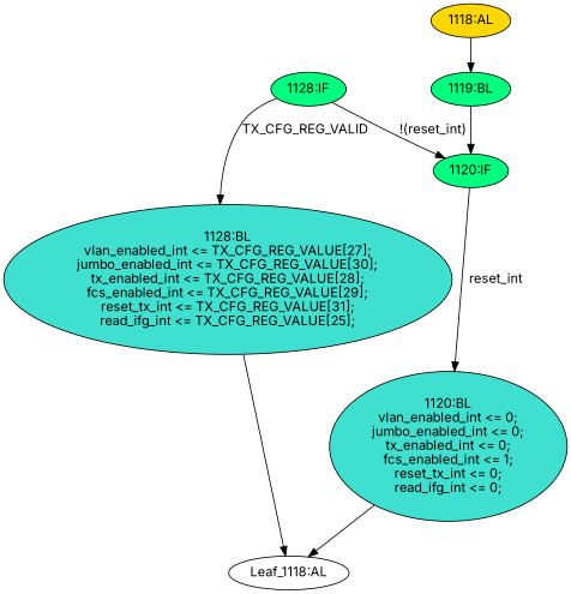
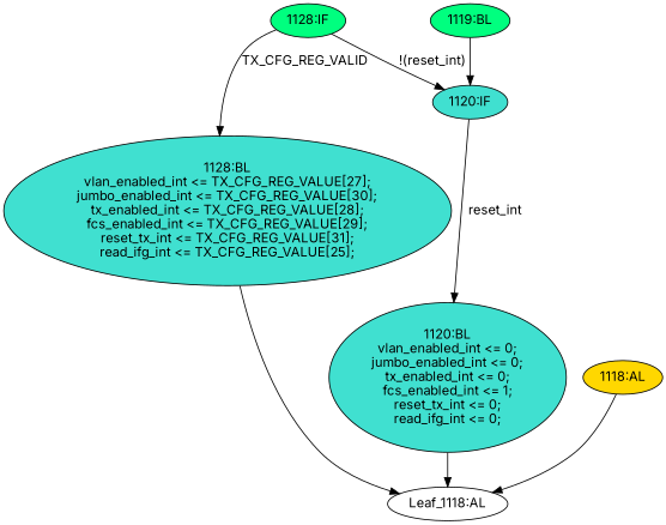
  strict digraph {
    fontname=Inter
    node [fillcolor=springgreen fontname=Inter statements="[]" style=filled typ=Block]
    edge [cond="[]" fontname=Inter lineno=None]
    n1 [ast="<pyverilog.vparser.ast.IfStatement object at 0x7f2e132e96d0>" label="1128:IF" typ=IfStatement]
    n2 [ast="<pyverilog.vparser.ast.Block object at 0x7f2e132e9190>" fillcolor=turquoise label="1128:BL\nvlan_enabled_int <= TX_CFG_REG_VALUE[27];\njumbo_enabled_int <= TX_CFG_REG_VALUE[30];\ntx_enabled_int <= TX_CFG_REG_VALUE[28];\nfcs_enabled_int <= TX_CFG_REG_VALUE[29];\nreset_tx_int <= TX_CFG_REG_VALUE[31];\nread_ifg_int <= TX_CFG_REG_VALUE[25];" statements="[<pyverilog.vparser.ast.NonblockingSubstitution object at 0x7f2e132e9dd0>, <pyverilog.vparser.ast.NonblockingSubstitution object at 0x7f2e12ff0190>, <pyverilog.vparser.ast.NonblockingSubstitution object at 0x7f2e12ff03d0>, <pyverilog.vparser.ast.NonblockingSubstitution object at 0x7f2e12ff0610>, <pyverilog.vparser.ast.NonblockingSubstitution object at 0x7f2e12ff0850>, <pyverilog.vparser.ast.NonblockingSubstitution object at 0x7f2e12ff0a90>]"]
-   n3 [ast="<pyverilog.vparser.ast.IfStatement object at 0x7f2e12ff1710>" label="1120:IF" typ=IfStatement]
+   n3 [ast="<pyverilog.vparser.ast.IfStatement object at 0x7f2e12ff1710>" fillcolor=turquoise label="1120:IF" typ=IfStatement]
    n4 [def_var="['tx_enabled_int', 'jumbo_enabled_int', 'vlan_enabled_int', 'reset_tx_int', 'fcs_enabled_int', 'read_ifg_int']" label="Leaf_1118:AL" fillcolor="" statements="" style="" typ=""]
    n5 [ast="<pyverilog.vparser.ast.Block object at 0x7f2e12ff1690>" fillcolor=turquoise label="1120:BL\nvlan_enabled_int <= 0;\njumbo_enabled_int <= 0;\ntx_enabled_int <= 0;\nfcs_enabled_int <= 1;\nreset_tx_int <= 0;\nread_ifg_int <= 0;" statements="[<pyverilog.vparser.ast.NonblockingSubstitution object at 0x7f2e12ff0d50>, <pyverilog.vparser.ast.NonblockingSubstitution object at 0x7f2e12ff0ed0>, <pyverilog.vparser.ast.NonblockingSubstitution object at 0x7f2e12ff10d0>, <pyverilog.vparser.ast.NonblockingSubstitution object at 0x7f2e12ff1210>, <pyverilog.vparser.ast.NonblockingSubstitution object at 0x7f2e12ff13d0>, <pyverilog.vparser.ast.NonblockingSubstitution object at 0x7f2e12ff1510>]"]
    n6 [ast="<pyverilog.vparser.ast.Block object at 0x7f2e12ff1750>" label="1119:BL"]
    n7 [ast="<pyverilog.vparser.ast.Always object at 0x7f2e12ff17d0>" clk_sens=True fillcolor=gold label="1118:AL" sens="['TX_CLK', 'reset_int']" typ=Always use_var="['reset_int', 'TX_CFG_REG_VALUE', 'TX_CFG_REG_VALID']"]
    n1 -> n2 [cond="['TX_CFG_REG_VALID']" label=TX_CFG_REG_VALID lineno=1128]
    n1 -> n3 [cond="['reset_int']" label="!(reset_int)" lineno=1120]
    n2 -> n4
    n3 -> n5 [cond="['reset_int']" label=reset_int lineno=1120]
    n5 -> n4
    n6 -> n3
-   n7 -> n6
+   n7 -> n4
  }
